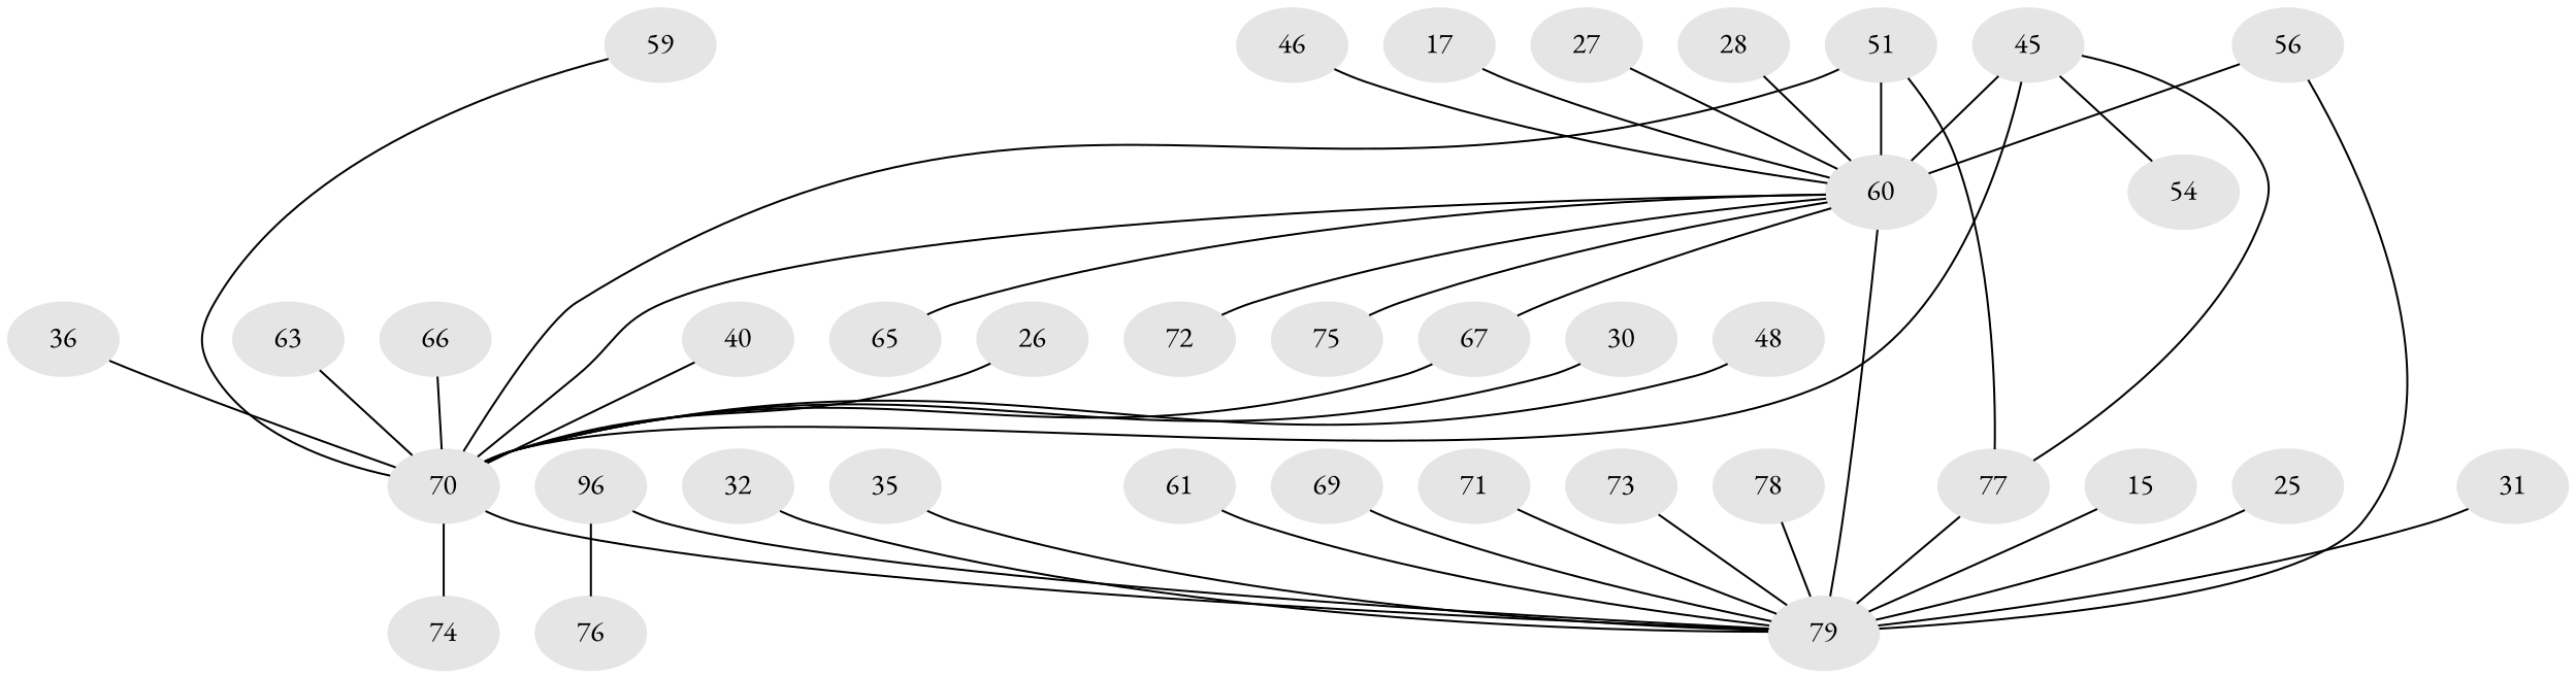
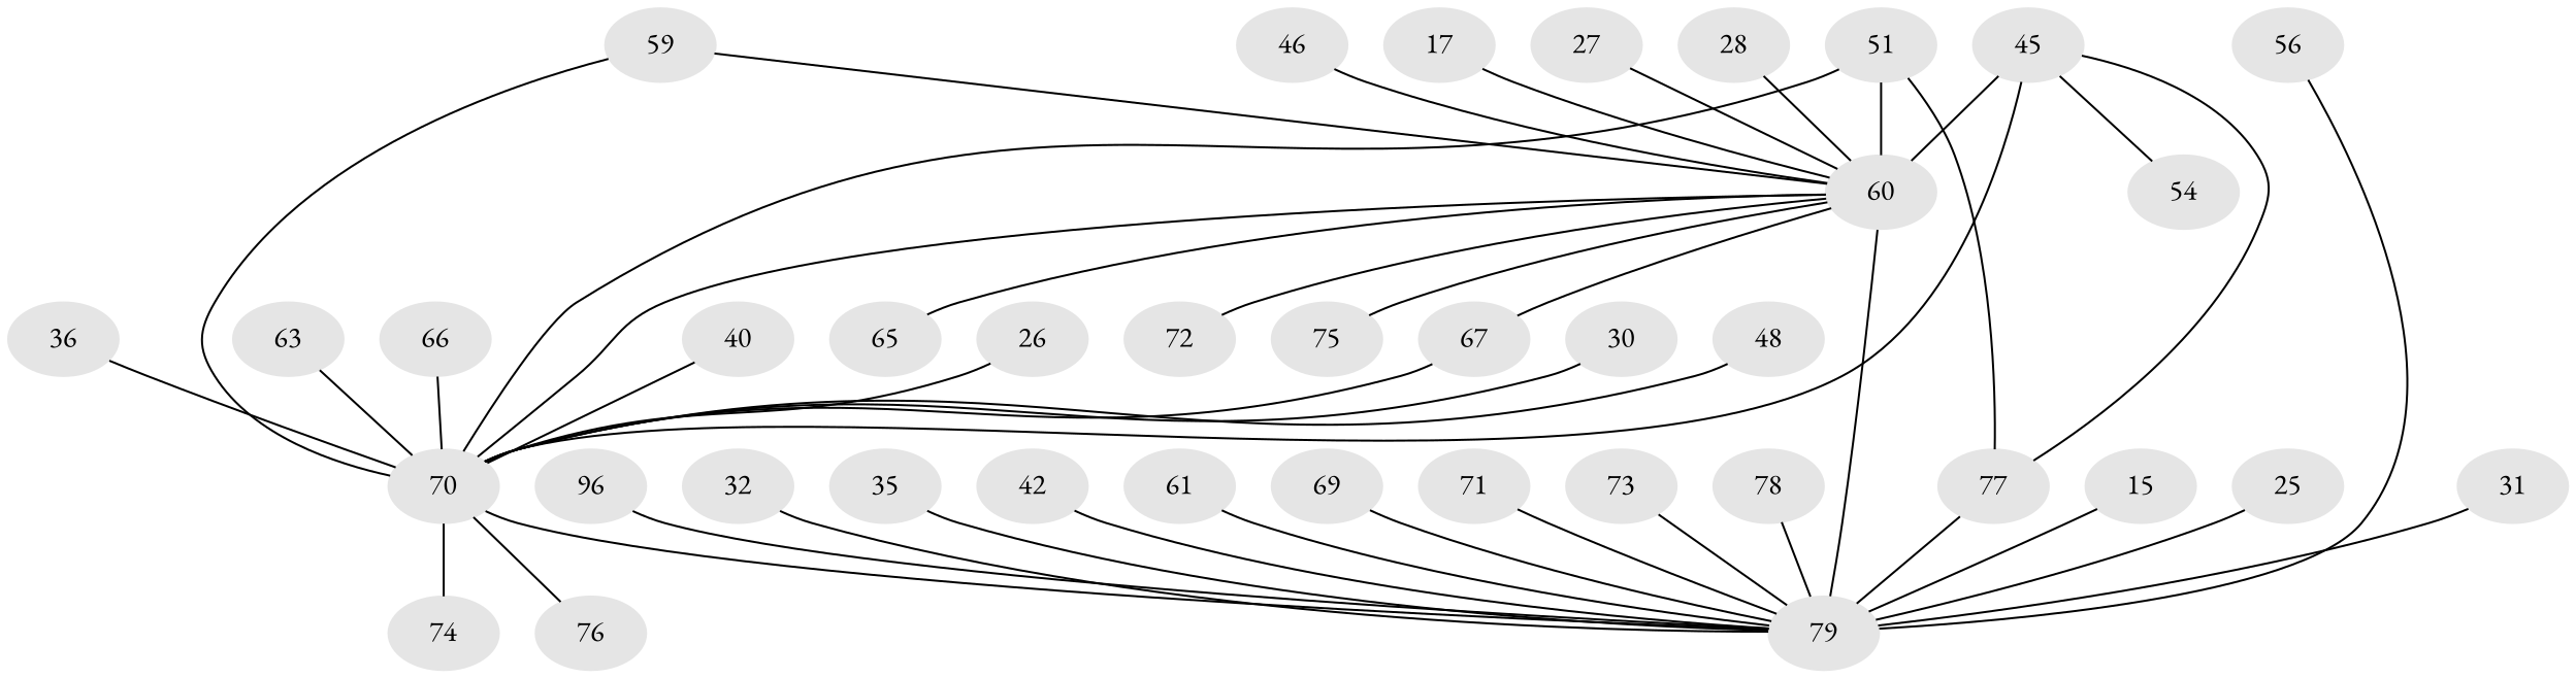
  graph {
    fontname="EB Garamond"
    node [color=gray90 fontname="EB Garamond" style=filled]
    edge [fontname="EB Garamond"]
    60 [super="+2+4"]
    79 [super="+62+44+53+21"]
    70 [super="+52+68+57+55"]
    65
    67
    72
    75
    n8 [label=17]
    15
    n10 [label=96]
    25
    74 [super="+34"]
    76
    26
    27
    28
    30
    31
    32
    35
    36
    40
+   42
    45 [super="+43"]
    54
    77 [super="+64"]
    46
    48
    51 [super="+23"]
    56
    59
    61
    63
    66
    69 [super="+58"]
    71
    73
    78
    60 -- 79 [weight=13]
    60 -- 70
    60 -- 65
    60 -- 67
    60 -- 72
    60 -- 75 [weight=2]
    70 -- 79 [weight=10]
    70 -- 74
-   n10 -- 76
+   70 -- 76
    67 -- 70
    n8 -- 60
    15 -- 79
    n10 -- 79
    25 -- 79
    26 -- 70
    27 -- 60
    28 -- 60
    30 -- 70
    31 -- 79
    32 -- 79
    35 -- 79
    36 -- 70
    40 -- 70
+   42 -- 79
    45 -- 60 [weight=8]
    45 -- 70 [weight=2]
    45 -- 54
    45 -- 77
    77 -- 79 [weight=3]
    46 -- 60
    48 -- 70
    51 -- 60 [weight=2]
    51 -- 70
    51 -- 77
    56 -- 79
-   56 -- 60
+   59 -- 60
    59 -- 70
    61 -- 79
    63 -- 70
    66 -- 70
    69 -- 79
    71 -- 79
    73 -- 79 [weight=2]
    78 -- 79
  }
